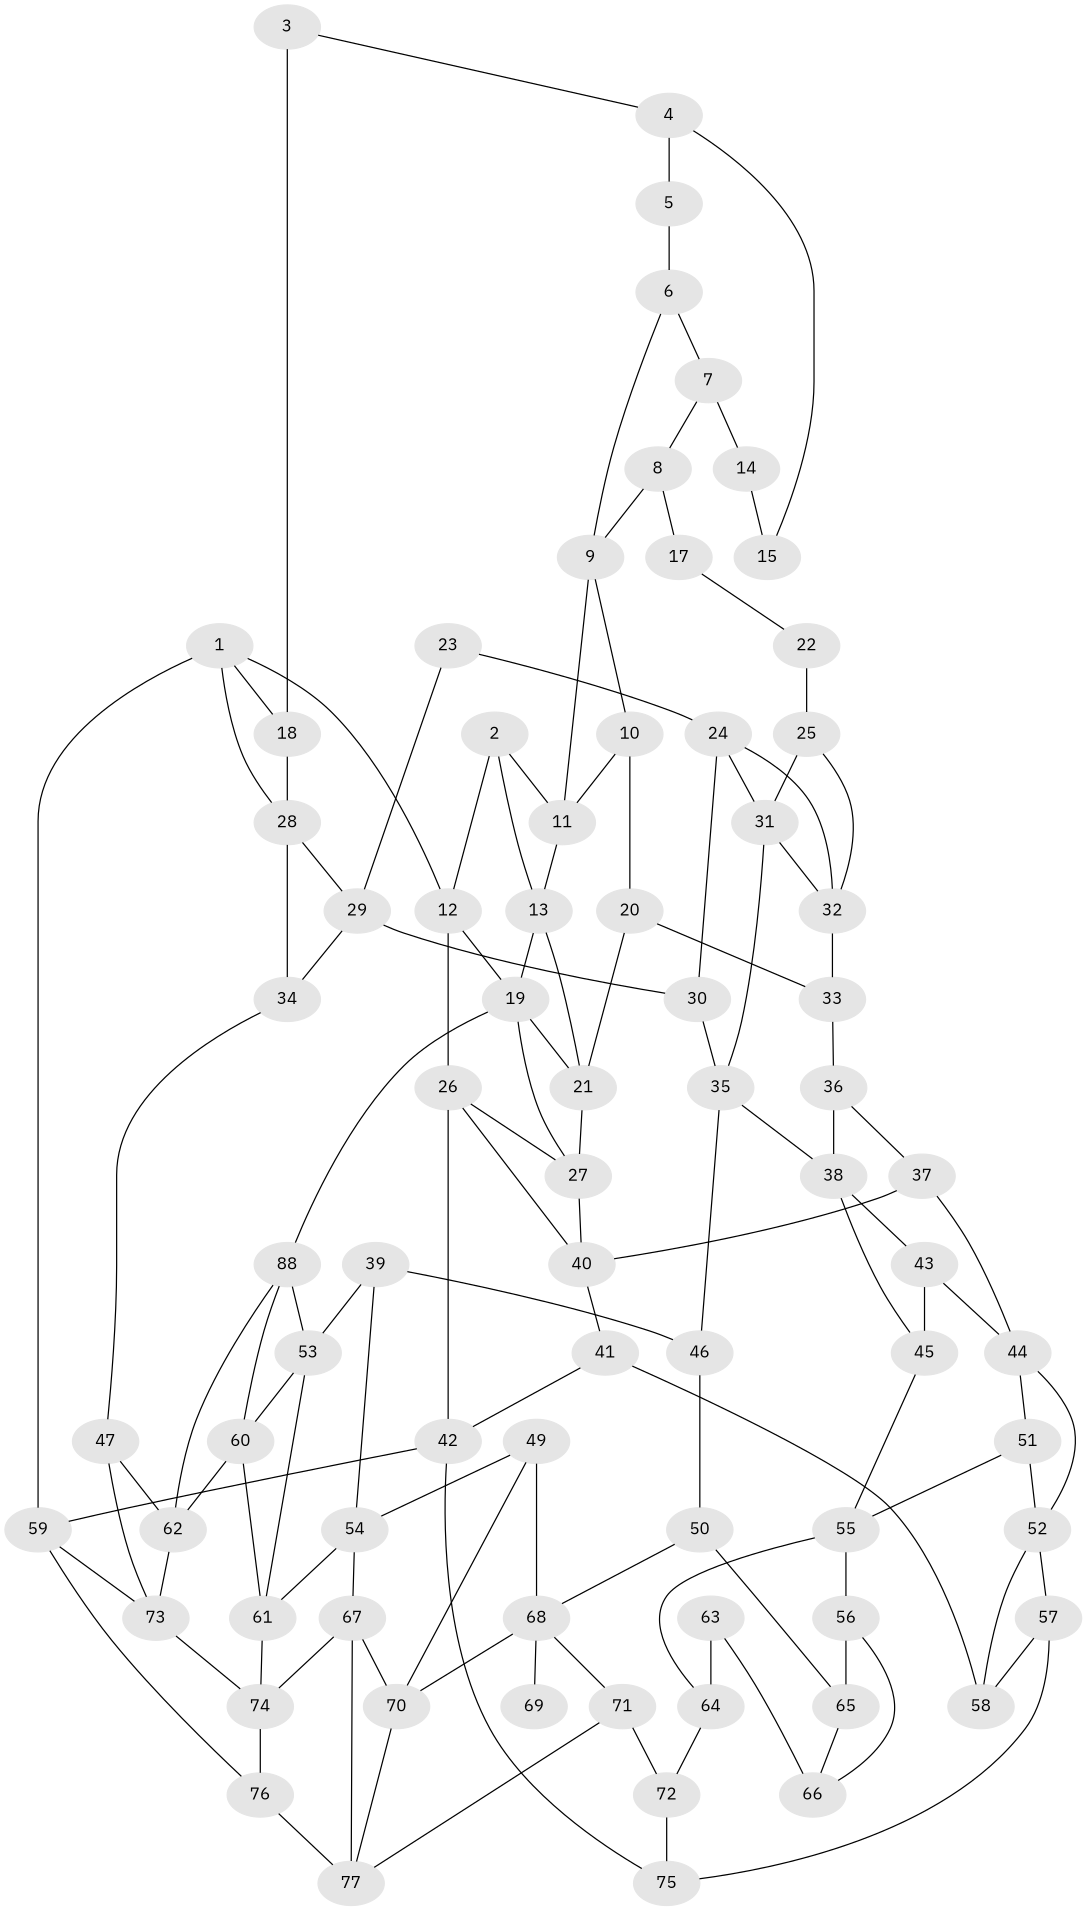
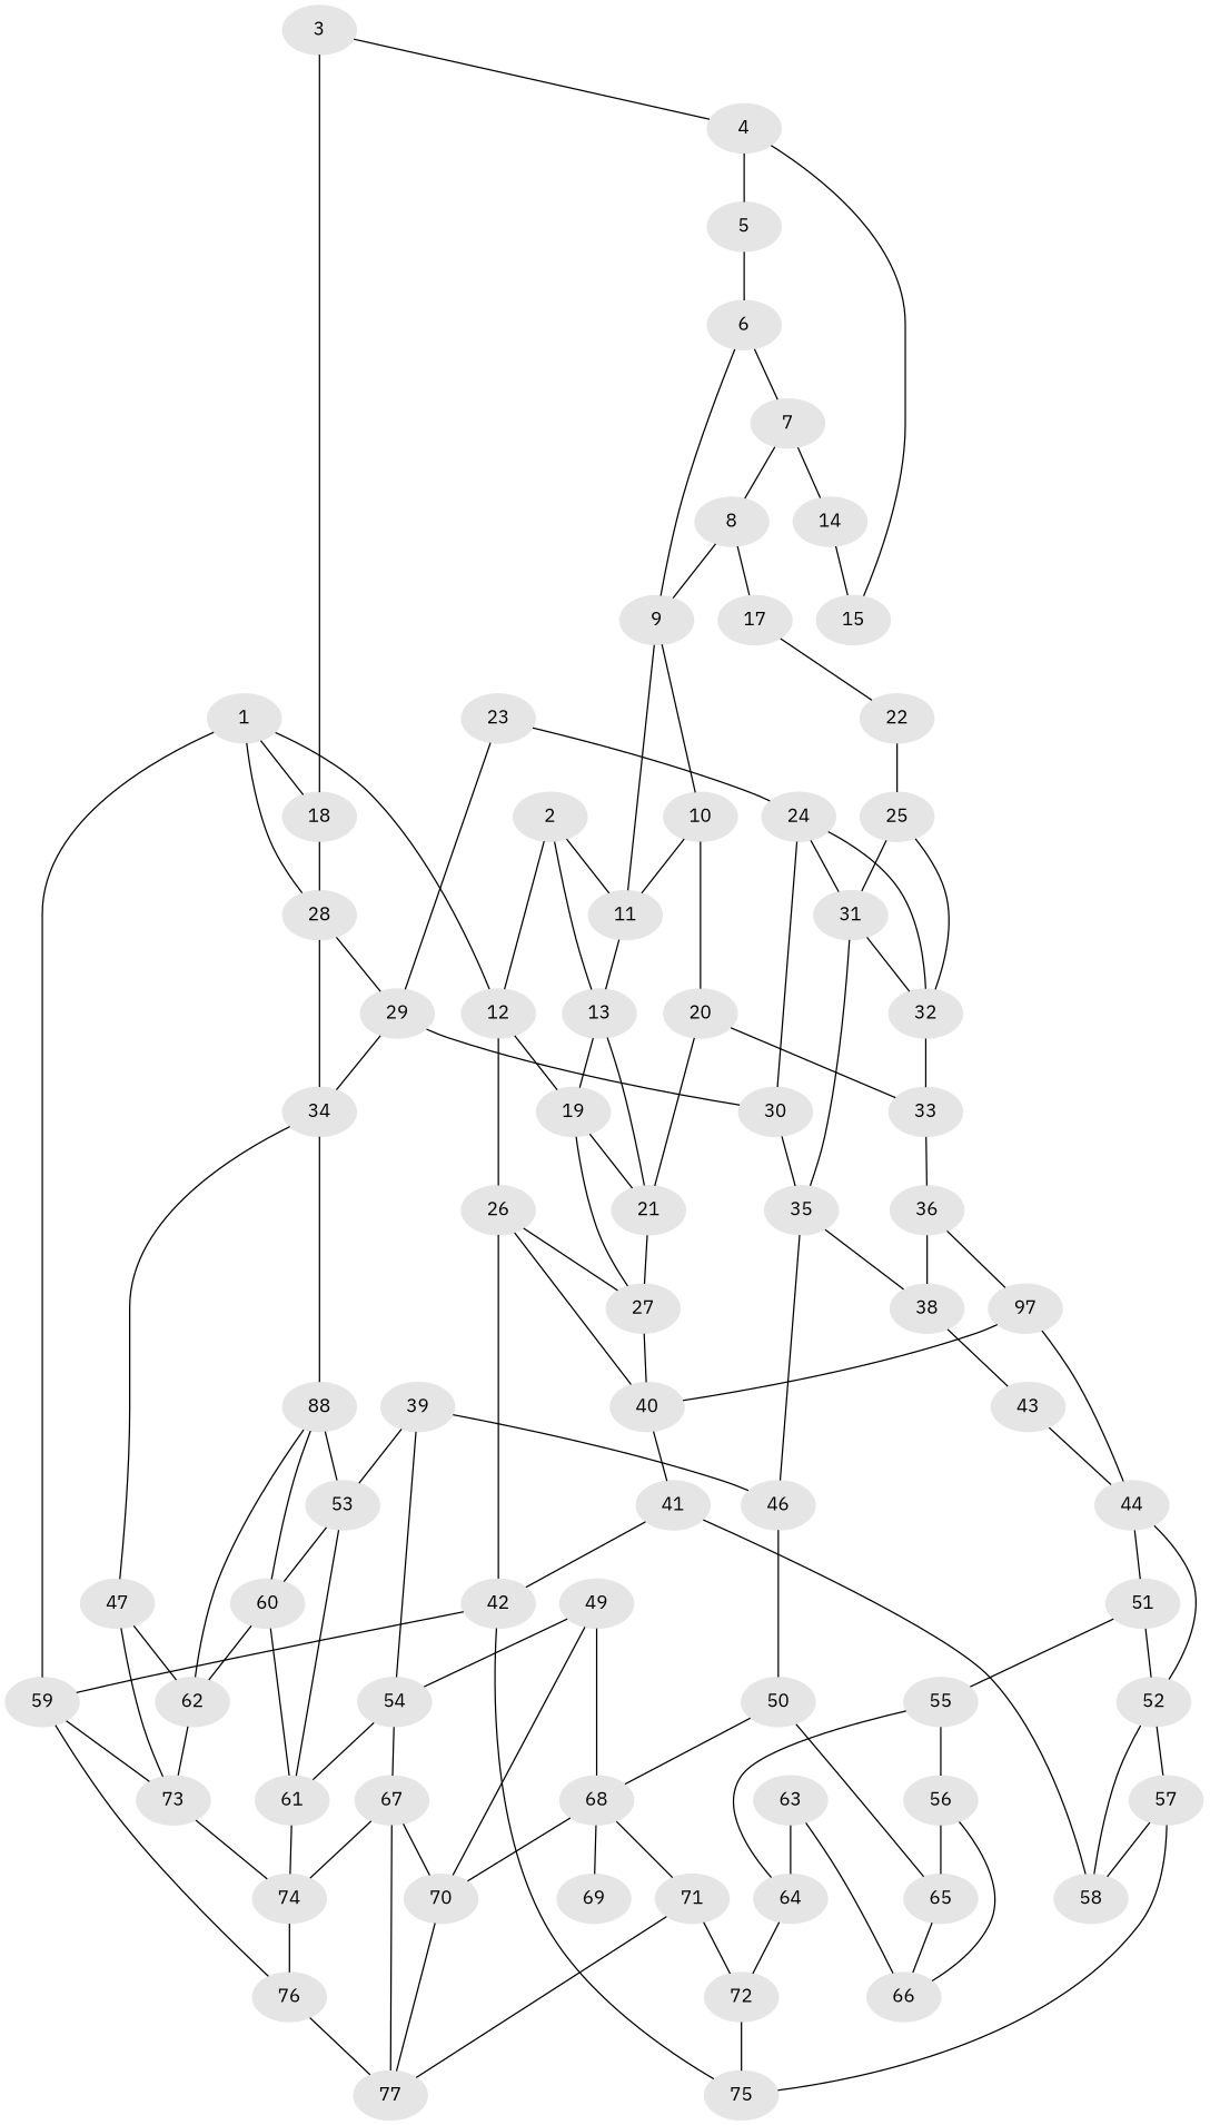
  graph {
    fontname="IBM Plex Sans"
    node [color=gray90 fontname="IBM Plex Sans" style=filled]
    edge [fontname="IBM Plex Sans" weight=1.0]
    1
    12
    18
    28
    59
    19
    26
    29
    34
    73
    76
    2
    11
    13
    21
    3
    4
    5
    15
    6
    7
    9
    8
    14
    10
    17
    22
    20
    33
    27
    40
    42
    23
    24
    25
    32
    36
    31
    30
    35
    41
    75
    47
    n44 [label=88]
    38
    46
-   37
+   37 [label=97]
    62
    53
    60
    43
-   45
    50
    44
    51
    52
    55
    39
    54
    61
    67
    58
    57
    56
    64
    68
    65
    74
    49
    70
    69
    71
    77
    66
    72
    63
    1 -- 12
    1 -- 18
    1 -- 28
    1 -- 59
    12 -- 19
    12 -- 26 [weight=2.0]
    18 -- 28
    28 -- 29
    28 -- 34
    59 -- 73
    59 -- 76
    19 -- 21
    19 -- 27
    26 -- 27
    26 -- 40
    26 -- 42
    29 -- 34
    29 -- 30
    34 -- 47
-   19 -- n44
+   34 -- n44
    73 -- 74
    76 -- 77
    2 -- 12
    2 -- 11
    2 -- 13
    11 -- 13
    13 -- 19
    13 -- 21
    21 -- 27
    3 -- 18 [weight=2.0]
    3 -- 4
    4 -- 5
    4 -- 15
    5 -- 6 [weight=2.0]
    6 -- 7
    6 -- 9
    7 -- 8
    7 -- 14 [weight=2.0]
    9 -- 11
    9 -- 10
    8 -- 9
    8 -- 17
    14 -- 15 [weight=2.0]
    10 -- 11
    10 -- 20
    17 -- 22
    22 -- 25 [weight=2.0]
    20 -- 21
    20 -- 33
    33 -- 36
    27 -- 40
    40 -- 41
    42 -- 59
    42 -- 75
    23 -- 29
    23 -- 24
    24 -- 32
    24 -- 31
    24 -- 30
    25 -- 32
    25 -- 31
    32 -- 33
    36 -- 38
    36 -- 37
    31 -- 32
    31 -- 35
    30 -- 35
    35 -- 38
    35 -- 46
    41 -- 42
    41 -- 58 [weight=2.0]
    47 -- 73
    47 -- 62
    n44 -- 62
    n44 -- 53
    n44 -- 60
    38 -- 43
-   38 -- 45
    46 -- 50
    37 -- 40
    37 -- 44
    62 -- 73
    53 -- 60
    53 -- 61
    60 -- 62
    60 -- 61
-   43 -- 45
    43 -- 44
-   45 -- 55
    50 -- 68
    50 -- 65
    44 -- 51
    44 -- 52
    51 -- 52
    51 -- 55
    52 -- 58
    52 -- 57
    55 -- 56
    55 -- 64
    39 -- 46
    39 -- 53
    39 -- 54
    54 -- 61
    54 -- 67
    61 -- 74
    67 -- 74
    67 -- 70
    67 -- 77
    57 -- 75
    57 -- 58
    56 -- 65
    56 -- 66
    64 -- 72
    68 -- 70
    68 -- 69
    68 -- 71
    65 -- 66
    74 -- 76
    49 -- 54
    49 -- 68
    49 -- 70
    70 -- 77
    71 -- 77
    71 -- 72
    72 -- 75 [weight=2.0]
    63 -- 64
    63 -- 66 [weight=2.0]
  }
